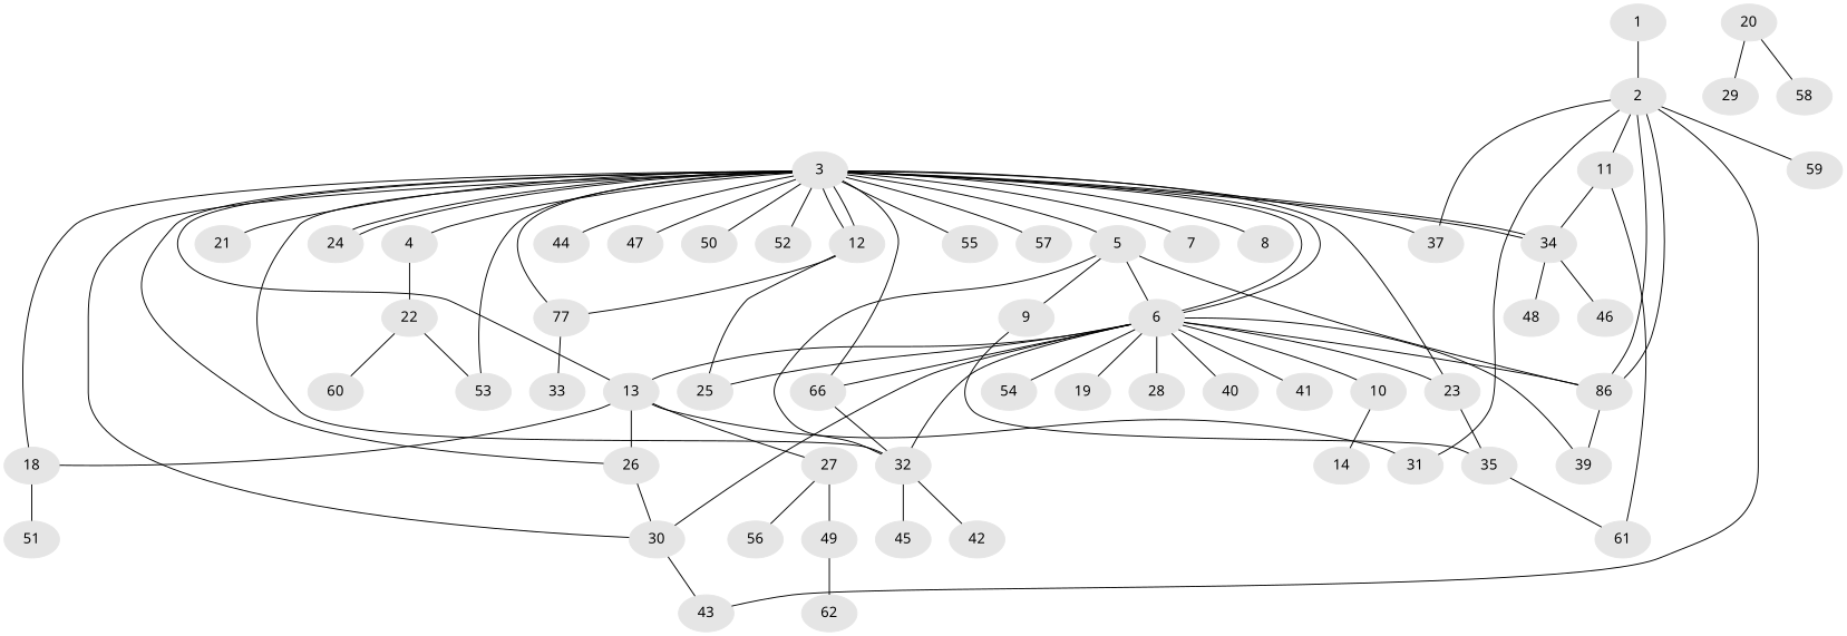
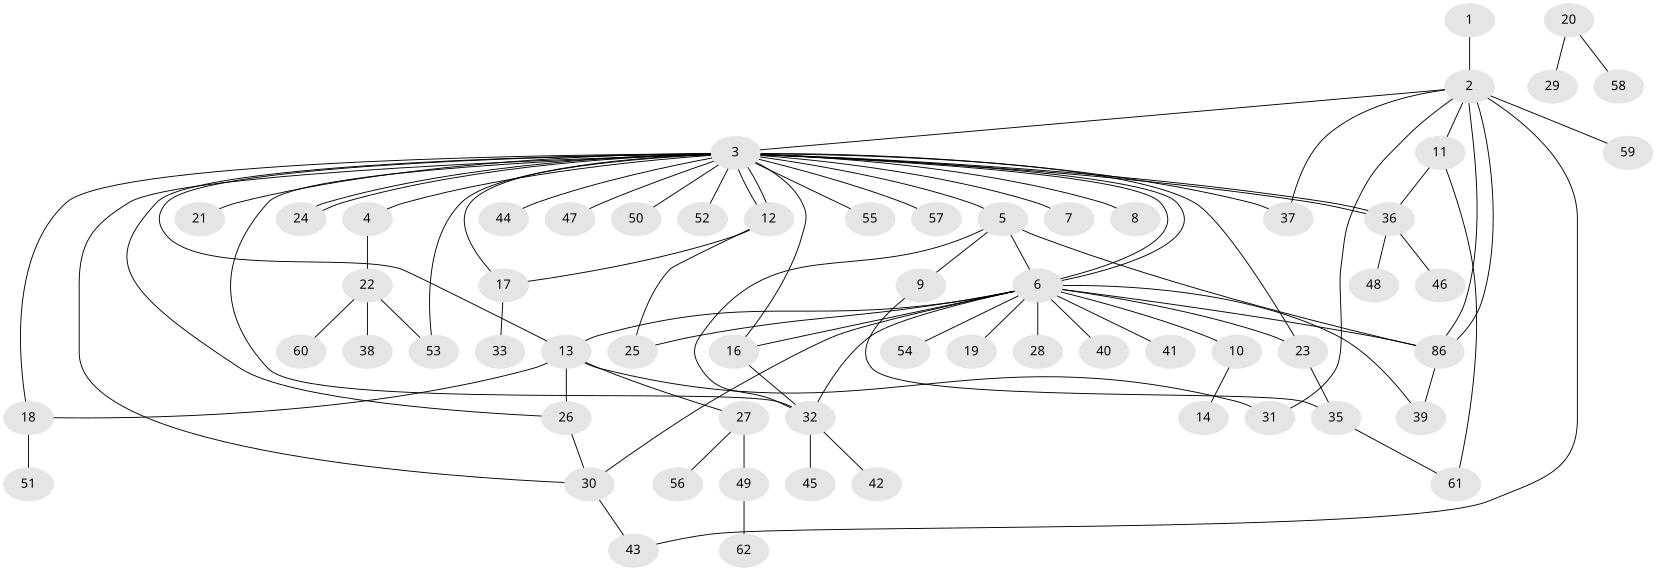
  graph {
    fontname="Noto Sans"
    node [color=gray90 fontname="Noto Sans" style=filled]
    edge [fontname="Noto Sans"]
    1
    2
    3
    11
    31
    n6 [label=86]
    37
    43
    59
    4
    5
    6
    7
    8
    12
    13
-   16 [label=66]
-   17 [label=77]
+   16
+   17
    18
    21
    23
    24
    26
    30
    32
-   34
+   34 [label=36]
    44
    47
    50
    52
    53
    55
    57
    61
    39
    22
    9
    10
    19
    25
    28
    40
    41
    54
    27
    33
    51
    35
    45
    42
    46
    48
+   38
    60
    14
    56
    49
    20
    29
    58
    62
    1 -- 2
+   2 -- 3
    2 -- 11
    2 -- 31
    2 -- n6
    2 -- n6
    2 -- 37
    2 -- 43
    2 -- 59
    3 -- 37
    3 -- 4
    3 -- 5
    3 -- 6
    3 -- 6
    3 -- 7
    3 -- 8
    3 -- 12
    3 -- 12
    3 -- 13
    3 -- 16
    3 -- 17
    3 -- 18
    3 -- 21
    3 -- 23
    3 -- 24
    3 -- 24
    3 -- 26
    3 -- 30
    3 -- 32
    3 -- 34
    3 -- 34
    3 -- 44
    3 -- 47
    3 -- 50
    3 -- 52
    3 -- 53
    3 -- 55
    3 -- 57
    11 -- 34
    11 -- 61
    n6 -- 39
    4 -- 22
    5 -- n6
    5 -- 6
    5 -- 32
    5 -- 9
    6 -- n6
    6 -- 13
    6 -- 16
    6 -- 23
    6 -- 30
    6 -- 32
    6 -- 39
    6 -- 10
    6 -- 19
    6 -- 25
    6 -- 28
    6 -- 40
    6 -- 41
    6 -- 54
    12 -- 17
    12 -- 25
    13 -- 31
    13 -- 18
    13 -- 26
    13 -- 27
    16 -- 32
    17 -- 33
    18 -- 51
    23 -- 35
    26 -- 30
    30 -- 43
    32 -- 45
    32 -- 42
    34 -- 46
    34 -- 48
    22 -- 53
+   22 -- 38
    22 -- 60
    9 -- 35
    10 -- 14
    27 -- 56
    27 -- 49
    35 -- 61
    49 -- 62
    20 -- 29
    20 -- 58
  }
